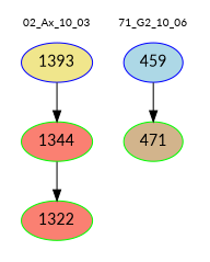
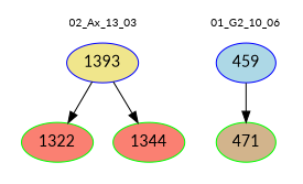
  digraph {
    fontname=Lato
    node [color=green fillcolor=salmon fontname=Lato style=filled]
    edge [color=black fontname=Lato]
    n1 [color=blue fillcolor=khaki label=1393]
    n2 [label=1322]
    n3 [label=1344]
    n4 [color=blue fillcolor=lightblue label=459]
    n5 [fillcolor=tan label=471]
    subgraph cluster_1 {
      color=white
      fontsize=10
-     label="02_Ax_10_03"
+     label="02_Ax_13_03"
      n1
      n2
      n3
    }
    subgraph cluster_2 {
      color=white
      fontsize=10
-     label="71_G2_10_06"
+     label="01_G2_10_06"
      n4
      n5
    }
-   n3 -> n2
+   n1 -> n2
    n1 -> n3
    n4 -> n5
  }
